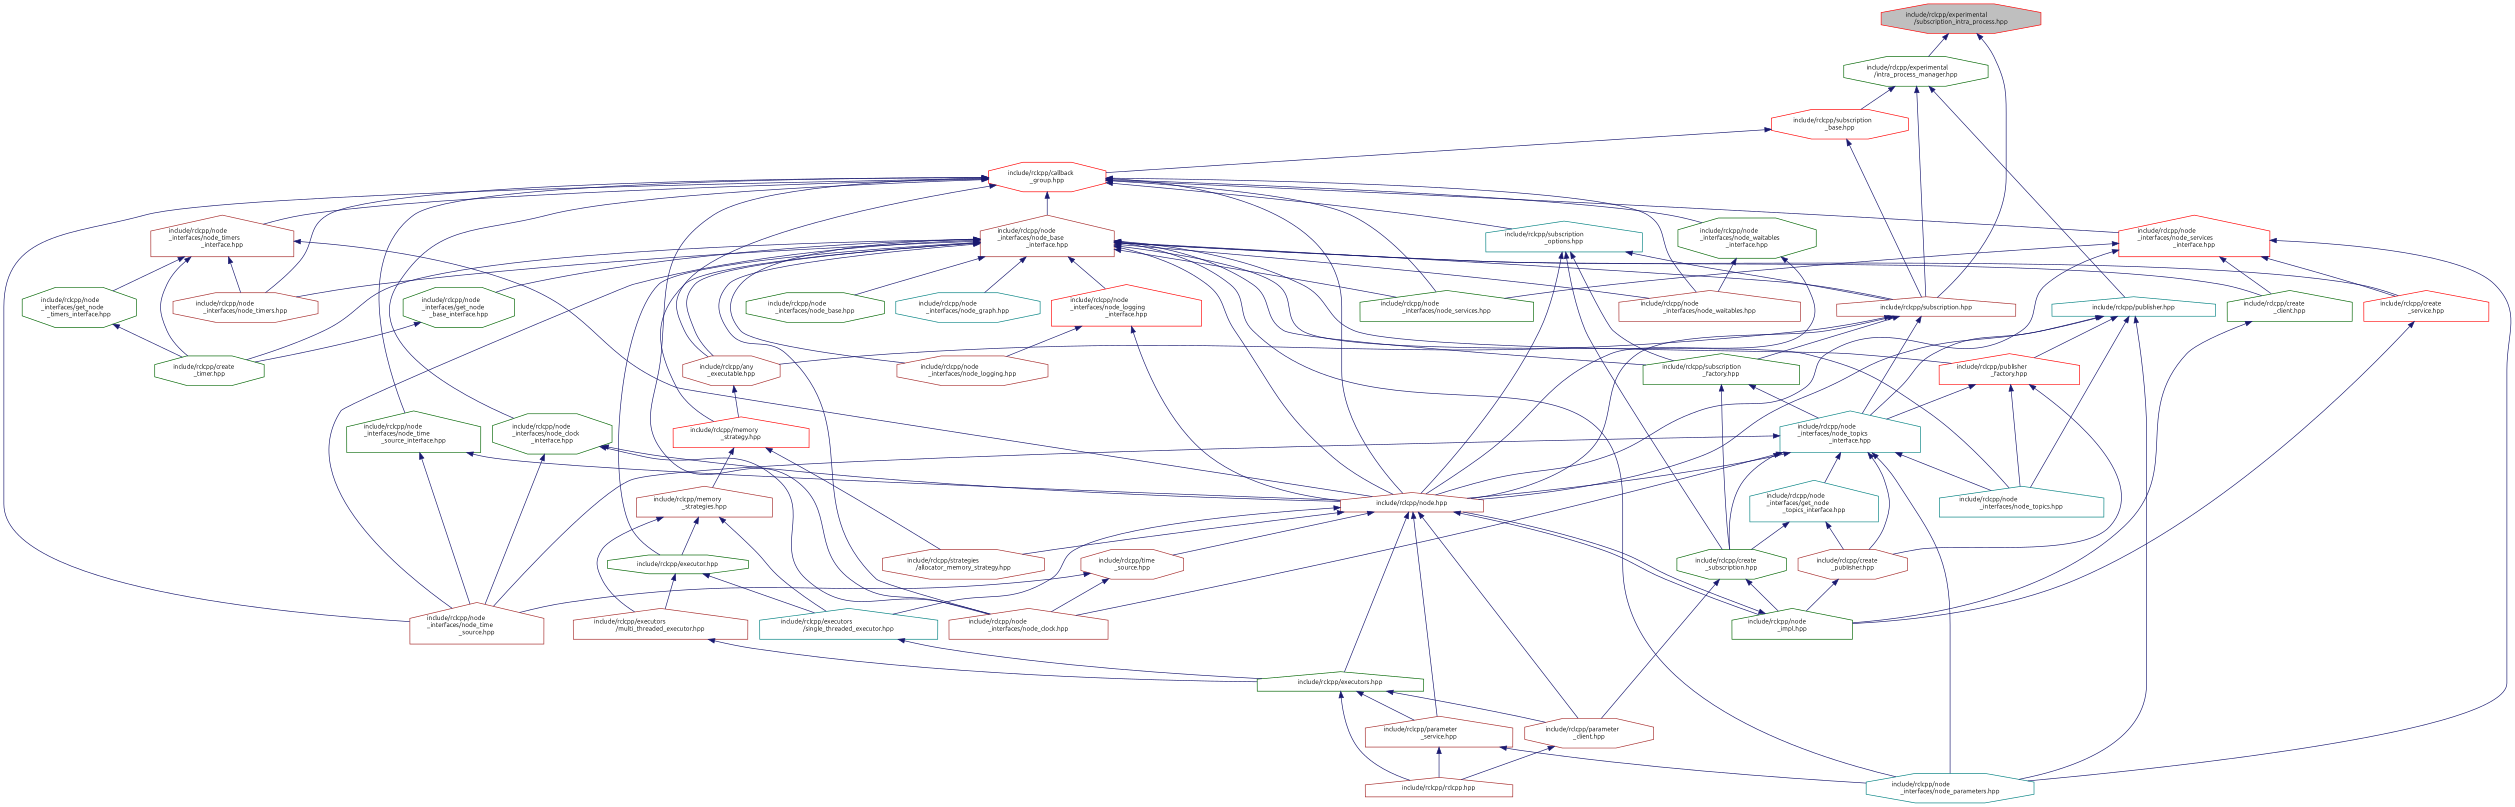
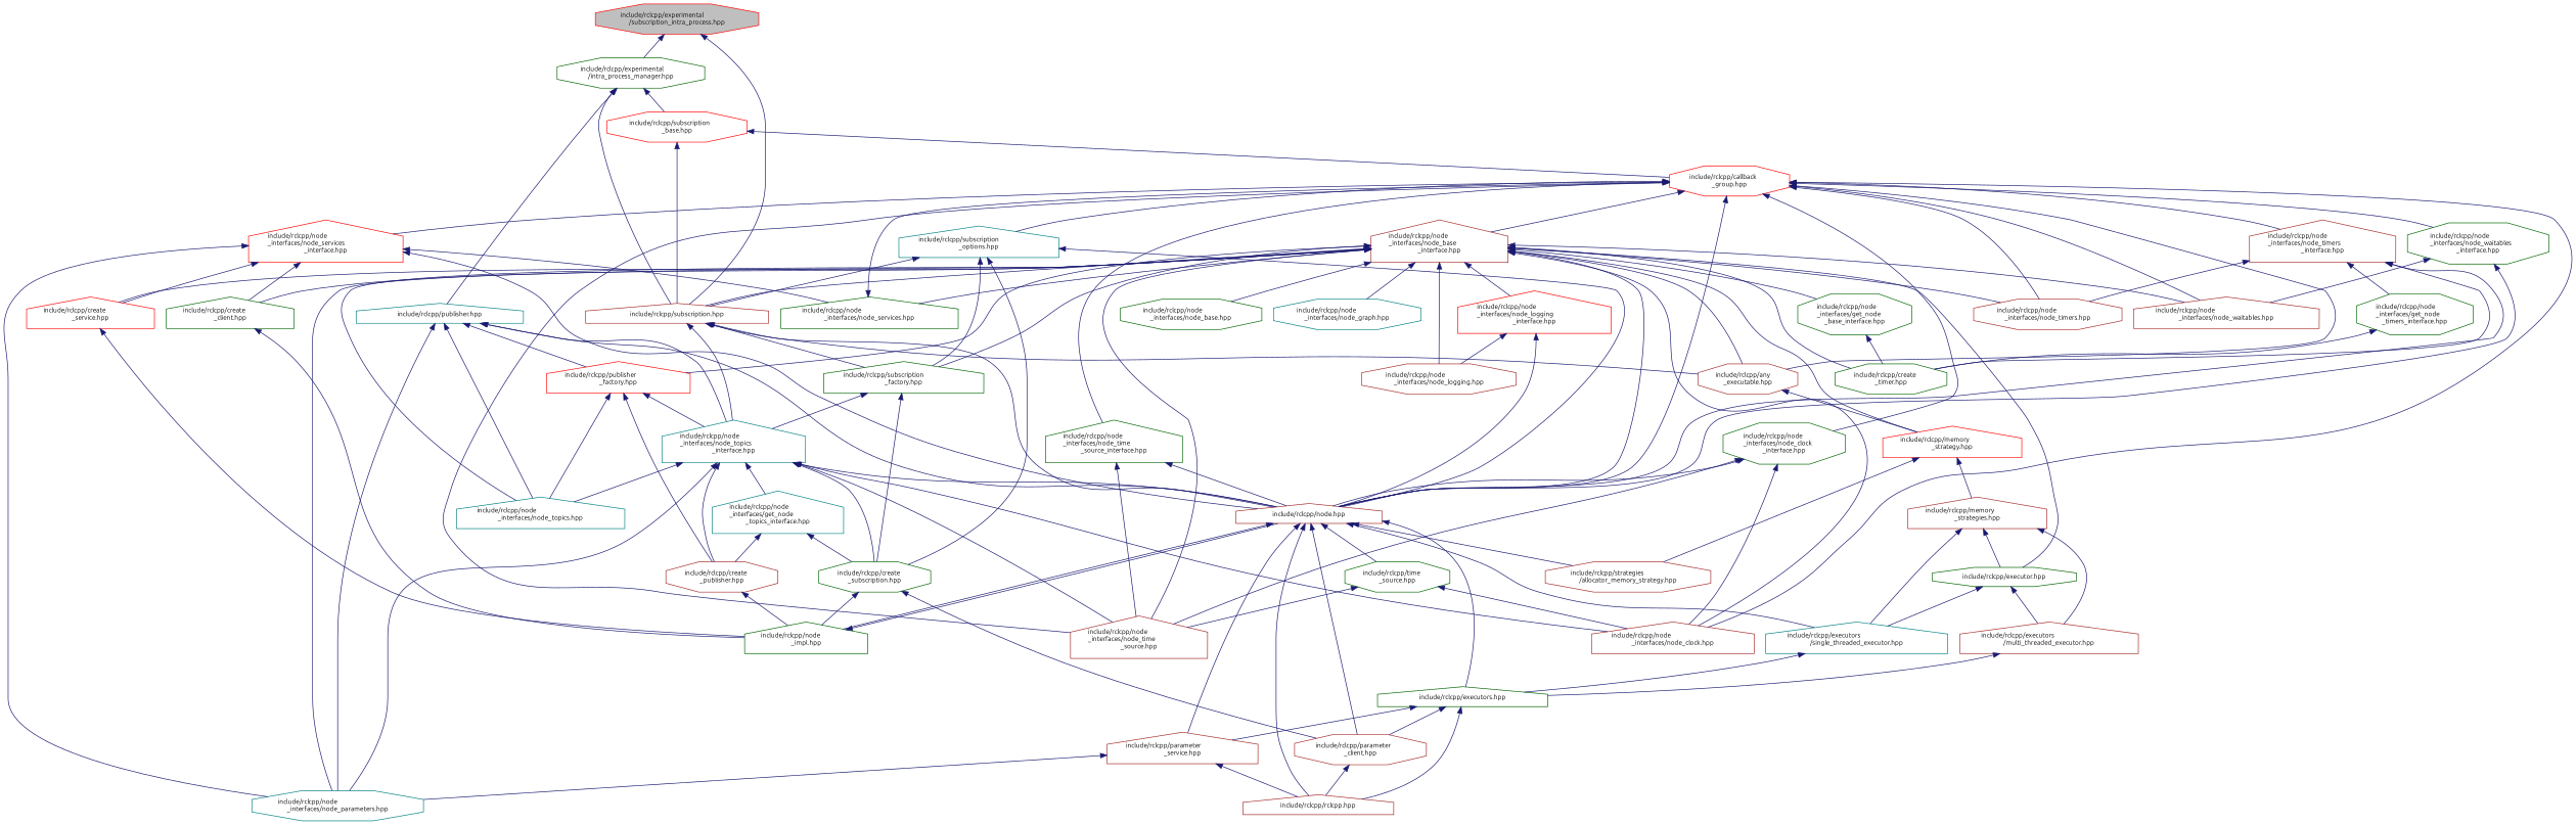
  digraph {
    fontname=Ubuntu
    node [color=brown fillcolor=white fontname=Ubuntu fontsize=10 shape=house style=filled]
    edge [color=midnightblue dir=back fontname=Ubuntu fontsize=10 labelfontname=Helvetica labelfontsize=10 style=solid]
    n1 [color=red fillcolor=grey75 fontcolor=black height=0.2 label="include/rclcpp/experimental\l/subscription_intra_process.hpp" shape=octagon width=0.4]
    n2 [color=darkgreen height=0.2 label="include/rclcpp/experimental\l/intra_process_manager.hpp" shape=octagon width=0.4]
    n3 [height=0.2 label="include/rclcpp/subscription.hpp" width=0.4]
    n4 [color=teal height=0.2 label="include/rclcpp/publisher.hpp" width=0.4]
    n5 [color=red height=0.2 label="include/rclcpp/subscription\l_base.hpp" shape=octagon width=0.4]
    n6 [height=0.2 label="include/rclcpp/node.hpp" width=0.4]
    n7 [color=teal height=0.2 label="include/rclcpp/node\l_interfaces/node_topics\l_interface.hpp" width=0.4]
    n8 [height=0.2 label="include/rclcpp/any\l_executable.hpp" shape=octagon width=0.4]
    n9 [color=darkgreen height=0.2 label="include/rclcpp/subscription\l_factory.hpp" width=0.4]
    n10 [color=teal height=0.2 label="include/rclcpp/node\l_interfaces/node_parameters.hpp" shape=octagon width=0.4]
    n11 [color=teal height=0.2 label="include/rclcpp/node\l_interfaces/node_topics.hpp" width=0.4]
    n12 [color=red height=0.2 label="include/rclcpp/publisher\l_factory.hpp" width=0.4]
    n13 [color=red height=0.2 label="include/rclcpp/callback\l_group.hpp" shape=octagon width=0.4]
    n14 [color=teal height=0.2 label="include/rclcpp/executors\l/single_threaded_executor.hpp" width=0.4]
    n15 [color=darkgreen height=0.2 label="include/rclcpp/executors.hpp" width=0.4]
    n16 [height=0.2 label="include/rclcpp/parameter\l_client.hpp" shape=octagon width=0.4]
    n17 [height=0.2 label="include/rclcpp/rclcpp.hpp" width=0.4]
    n18 [height=0.2 label="include/rclcpp/parameter\l_service.hpp" width=0.4]
    n19 [color=darkgreen height=0.2 label="include/rclcpp/node\l_impl.hpp" width=0.4]
    n20 [height=0.2 label="include/rclcpp/strategies\l/allocator_memory_strategy.hpp" shape=octagon width=0.4]
-   n21 [height=0.2 label="include/rclcpp/time\l_source.hpp" shape=octagon width=0.4]
+   n21 [color=darkgreen height=0.2 label="include/rclcpp/time\l_source.hpp" shape=octagon width=0.4]
    n22 [height=0.2 label="include/rclcpp/node\l_interfaces/node_clock.hpp" width=0.4]
    n23 [height=0.2 label="include/rclcpp/node\l_interfaces/node_time\l_source.hpp" width=0.4]
    n24 [height=0.2 label="include/rclcpp/create\l_publisher.hpp" shape=octagon width=0.4]
    n25 [color=darkgreen height=0.2 label="include/rclcpp/create\l_subscription.hpp" shape=octagon width=0.4]
    n26 [color=teal height=0.2 label="include/rclcpp/node\l_interfaces/get_node\l_topics_interface.hpp" width=0.4]
    n27 [color=red height=0.2 label="include/rclcpp/memory\l_strategy.hpp" width=0.4]
    n28 [height=0.2 label="include/rclcpp/memory\l_strategies.hpp" width=0.4]
    n29 [color=darkgreen height=0.2 label="include/rclcpp/executor.hpp" shape=octagon width=0.4]
    n30 [height=0.2 label="include/rclcpp/executors\l/multi_threaded_executor.hpp" width=0.4]
    n31 [height=0.2 label="include/rclcpp/node\l_interfaces/node_base\l_interface.hpp" width=0.4]
    n32 [color=darkgreen height=0.2 label="include/rclcpp/node\l_interfaces/node_services.hpp" width=0.4]
    n33 [height=0.2 label="include/rclcpp/node\l_interfaces/node_timers.hpp" shape=octagon width=0.4]
    n34 [height=0.2 label="include/rclcpp/node\l_interfaces/node_waitables.hpp" width=0.4]
    n35 [color=darkgreen height=0.2 label="include/rclcpp/node\l_interfaces/node_clock\l_interface.hpp" shape=octagon width=0.4]
    n36 [color=red height=0.2 label="include/rclcpp/node\l_interfaces/node_services\l_interface.hpp" width=0.4]
    n37 [color=darkgreen height=0.2 label="include/rclcpp/node\l_interfaces/node_time\l_source_interface.hpp" width=0.4]
    n38 [height=0.2 label="include/rclcpp/node\l_interfaces/node_timers\l_interface.hpp" width=0.4]
    n39 [color=darkgreen height=0.2 label="include/rclcpp/node\l_interfaces/node_waitables\l_interface.hpp" shape=octagon width=0.4]
    n40 [color=teal height=0.2 label="include/rclcpp/subscription\l_options.hpp" width=0.4]
    n41 [color=darkgreen height=0.2 label="include/rclcpp/create\l_client.hpp" width=0.4]
    n42 [color=red height=0.2 label="include/rclcpp/create\l_service.hpp" width=0.4]
    n43 [color=darkgreen height=0.2 label="include/rclcpp/create\l_timer.hpp" shape=octagon width=0.4]
    n44 [color=darkgreen height=0.2 label="include/rclcpp/node\l_interfaces/get_node\l_base_interface.hpp" shape=octagon width=0.4]
    n45 [color=darkgreen height=0.2 label="include/rclcpp/node\l_interfaces/node_base.hpp" shape=octagon width=0.4]
    n46 [color=teal height=0.2 label="include/rclcpp/node\l_interfaces/node_graph.hpp" shape=octagon width=0.4]
    n47 [height=0.2 label="include/rclcpp/node\l_interfaces/node_logging.hpp" shape=octagon width=0.4]
    n48 [color=red height=0.2 label="include/rclcpp/node\l_interfaces/node_logging\l_interface.hpp" width=0.4]
    n49 [color=darkgreen height=0.2 label="include/rclcpp/node\l_interfaces/get_node\l_timers_interface.hpp" shape=octagon width=0.4]
    n1 -> n2
    n1 -> n3
    n2 -> n3
    n2 -> n4
    n2 -> n5
    n3 -> n6
    n3 -> n7
    n3 -> n8
    n3 -> n9
    n4 -> n6
    n4 -> n7
    n4 -> n10
    n4 -> n11
    n4 -> n12
    n5 -> n3
    n5 -> n13
    n6 -> n14
    n6 -> n15
    n6 -> n16
+   n6 -> n17
    n6 -> n18
    n6 -> n19
    n6 -> n20
    n6 -> n21
    n7 -> n6
    n7 -> n10
    n7 -> n11
    n7 -> n22
    n7 -> n23
    n7 -> n24
    n7 -> n25
    n7 -> n26
    n8 -> n27
    n9 -> n7
    n9 -> n25
    n12 -> n7
    n12 -> n11
    n12 -> n24
    n13 -> n6
    n13 -> n8
    n13 -> n22
    n13 -> n23
    n13 -> n31
-   n13 -> n32
+   n32 -> n13
    n13 -> n33
    n13 -> n34
    n13 -> n35
    n13 -> n36
    n13 -> n37
    n13 -> n38
    n13 -> n39
    n13 -> n40
    n14 -> n15
    n15 -> n16
    n15 -> n17
    n15 -> n18
    n16 -> n17
    n18 -> n10
    n18 -> n17
    n19 -> n6
    n21 -> n22
    n21 -> n23
    n24 -> n19
    n25 -> n16
    n25 -> n19
    n26 -> n24
    n26 -> n25
    n27 -> n20
    n27 -> n28
    n28 -> n14
    n28 -> n29
    n28 -> n30
    n29 -> n14
    n29 -> n30
    n30 -> n15
    n31 -> n3
    n31 -> n6
    n31 -> n8
    n31 -> n9
    n31 -> n10
    n31 -> n11
    n31 -> n12
    n31 -> n22
    n31 -> n23
    n31 -> n27
    n31 -> n29
    n31 -> n32
    n31 -> n33
    n31 -> n34
    n31 -> n41
    n31 -> n42
    n31 -> n43
    n31 -> n44
    n31 -> n45
    n31 -> n46
    n31 -> n47
    n31 -> n48
    n35 -> n6
    n35 -> n22
    n35 -> n23
    n36 -> n6
    n36 -> n10
    n36 -> n32
    n36 -> n41
    n36 -> n42
    n37 -> n6
    n37 -> n23
    n38 -> n6
    n38 -> n33
    n38 -> n43
    n38 -> n49
    n39 -> n6
    n39 -> n34
    n40 -> n3
    n40 -> n6
    n40 -> n9
    n40 -> n25
    n41 -> n19
    n42 -> n19
    n44 -> n43
    n48 -> n6
    n48 -> n47
    n49 -> n43
  }
